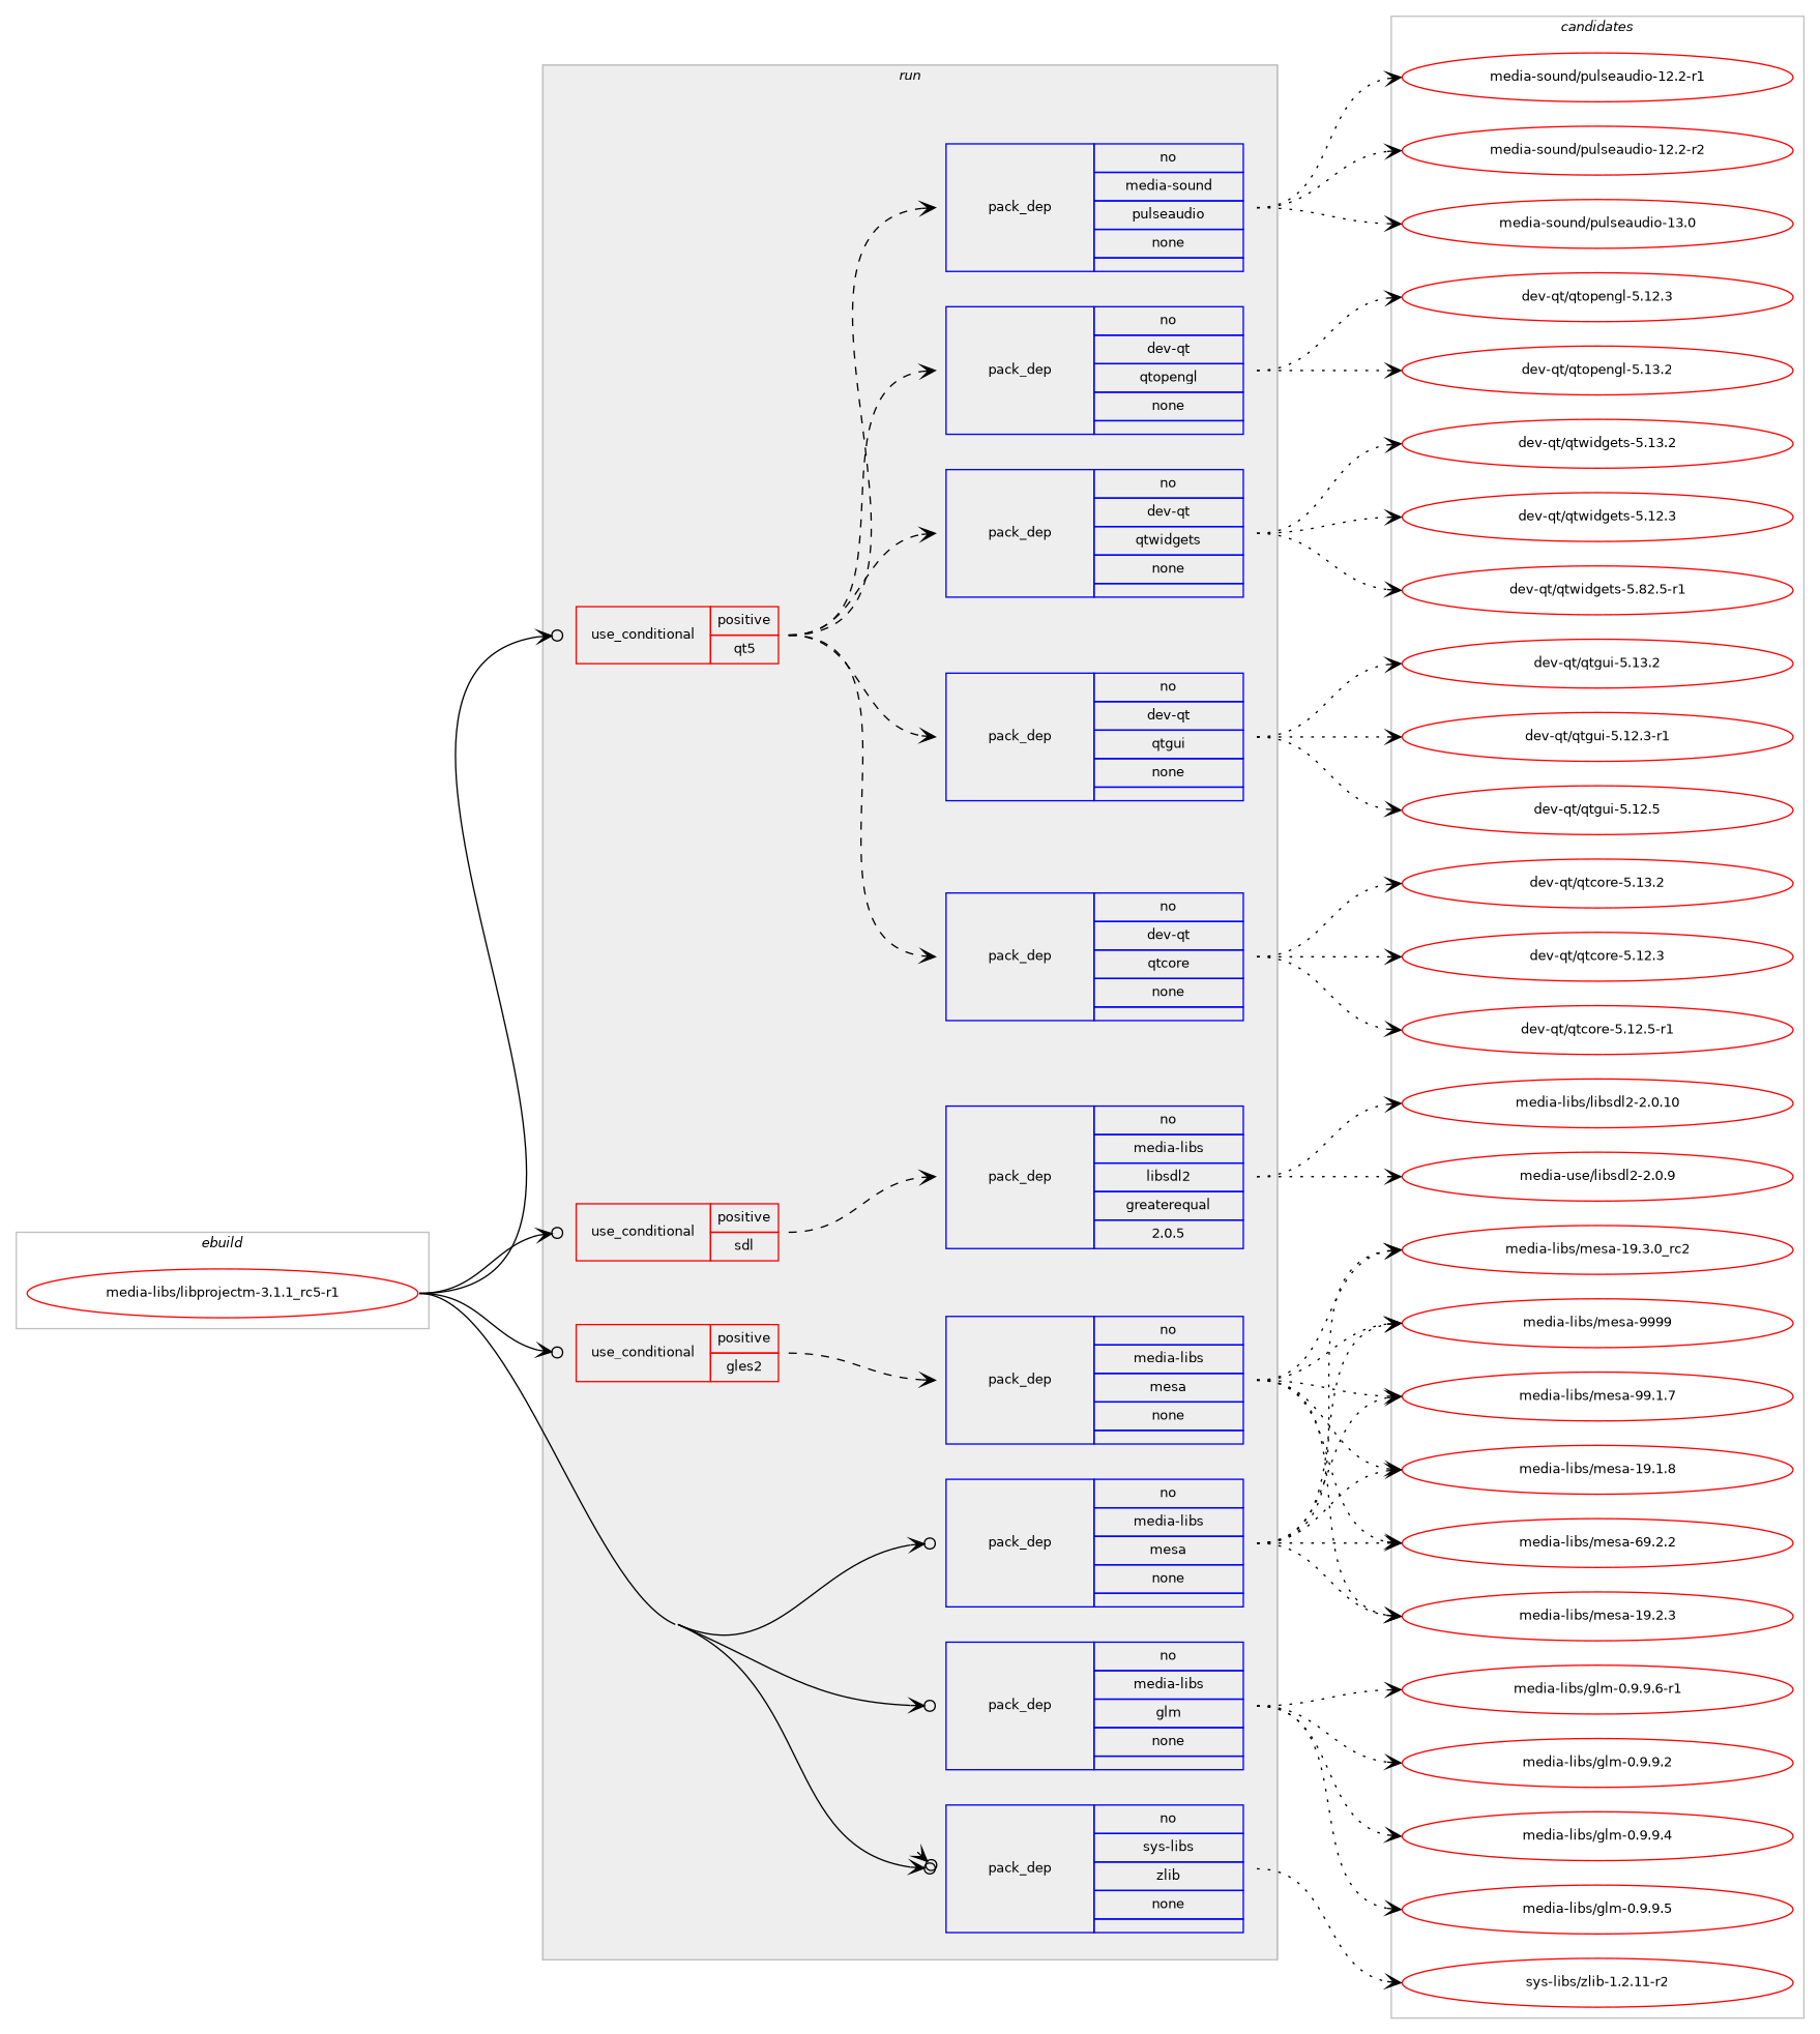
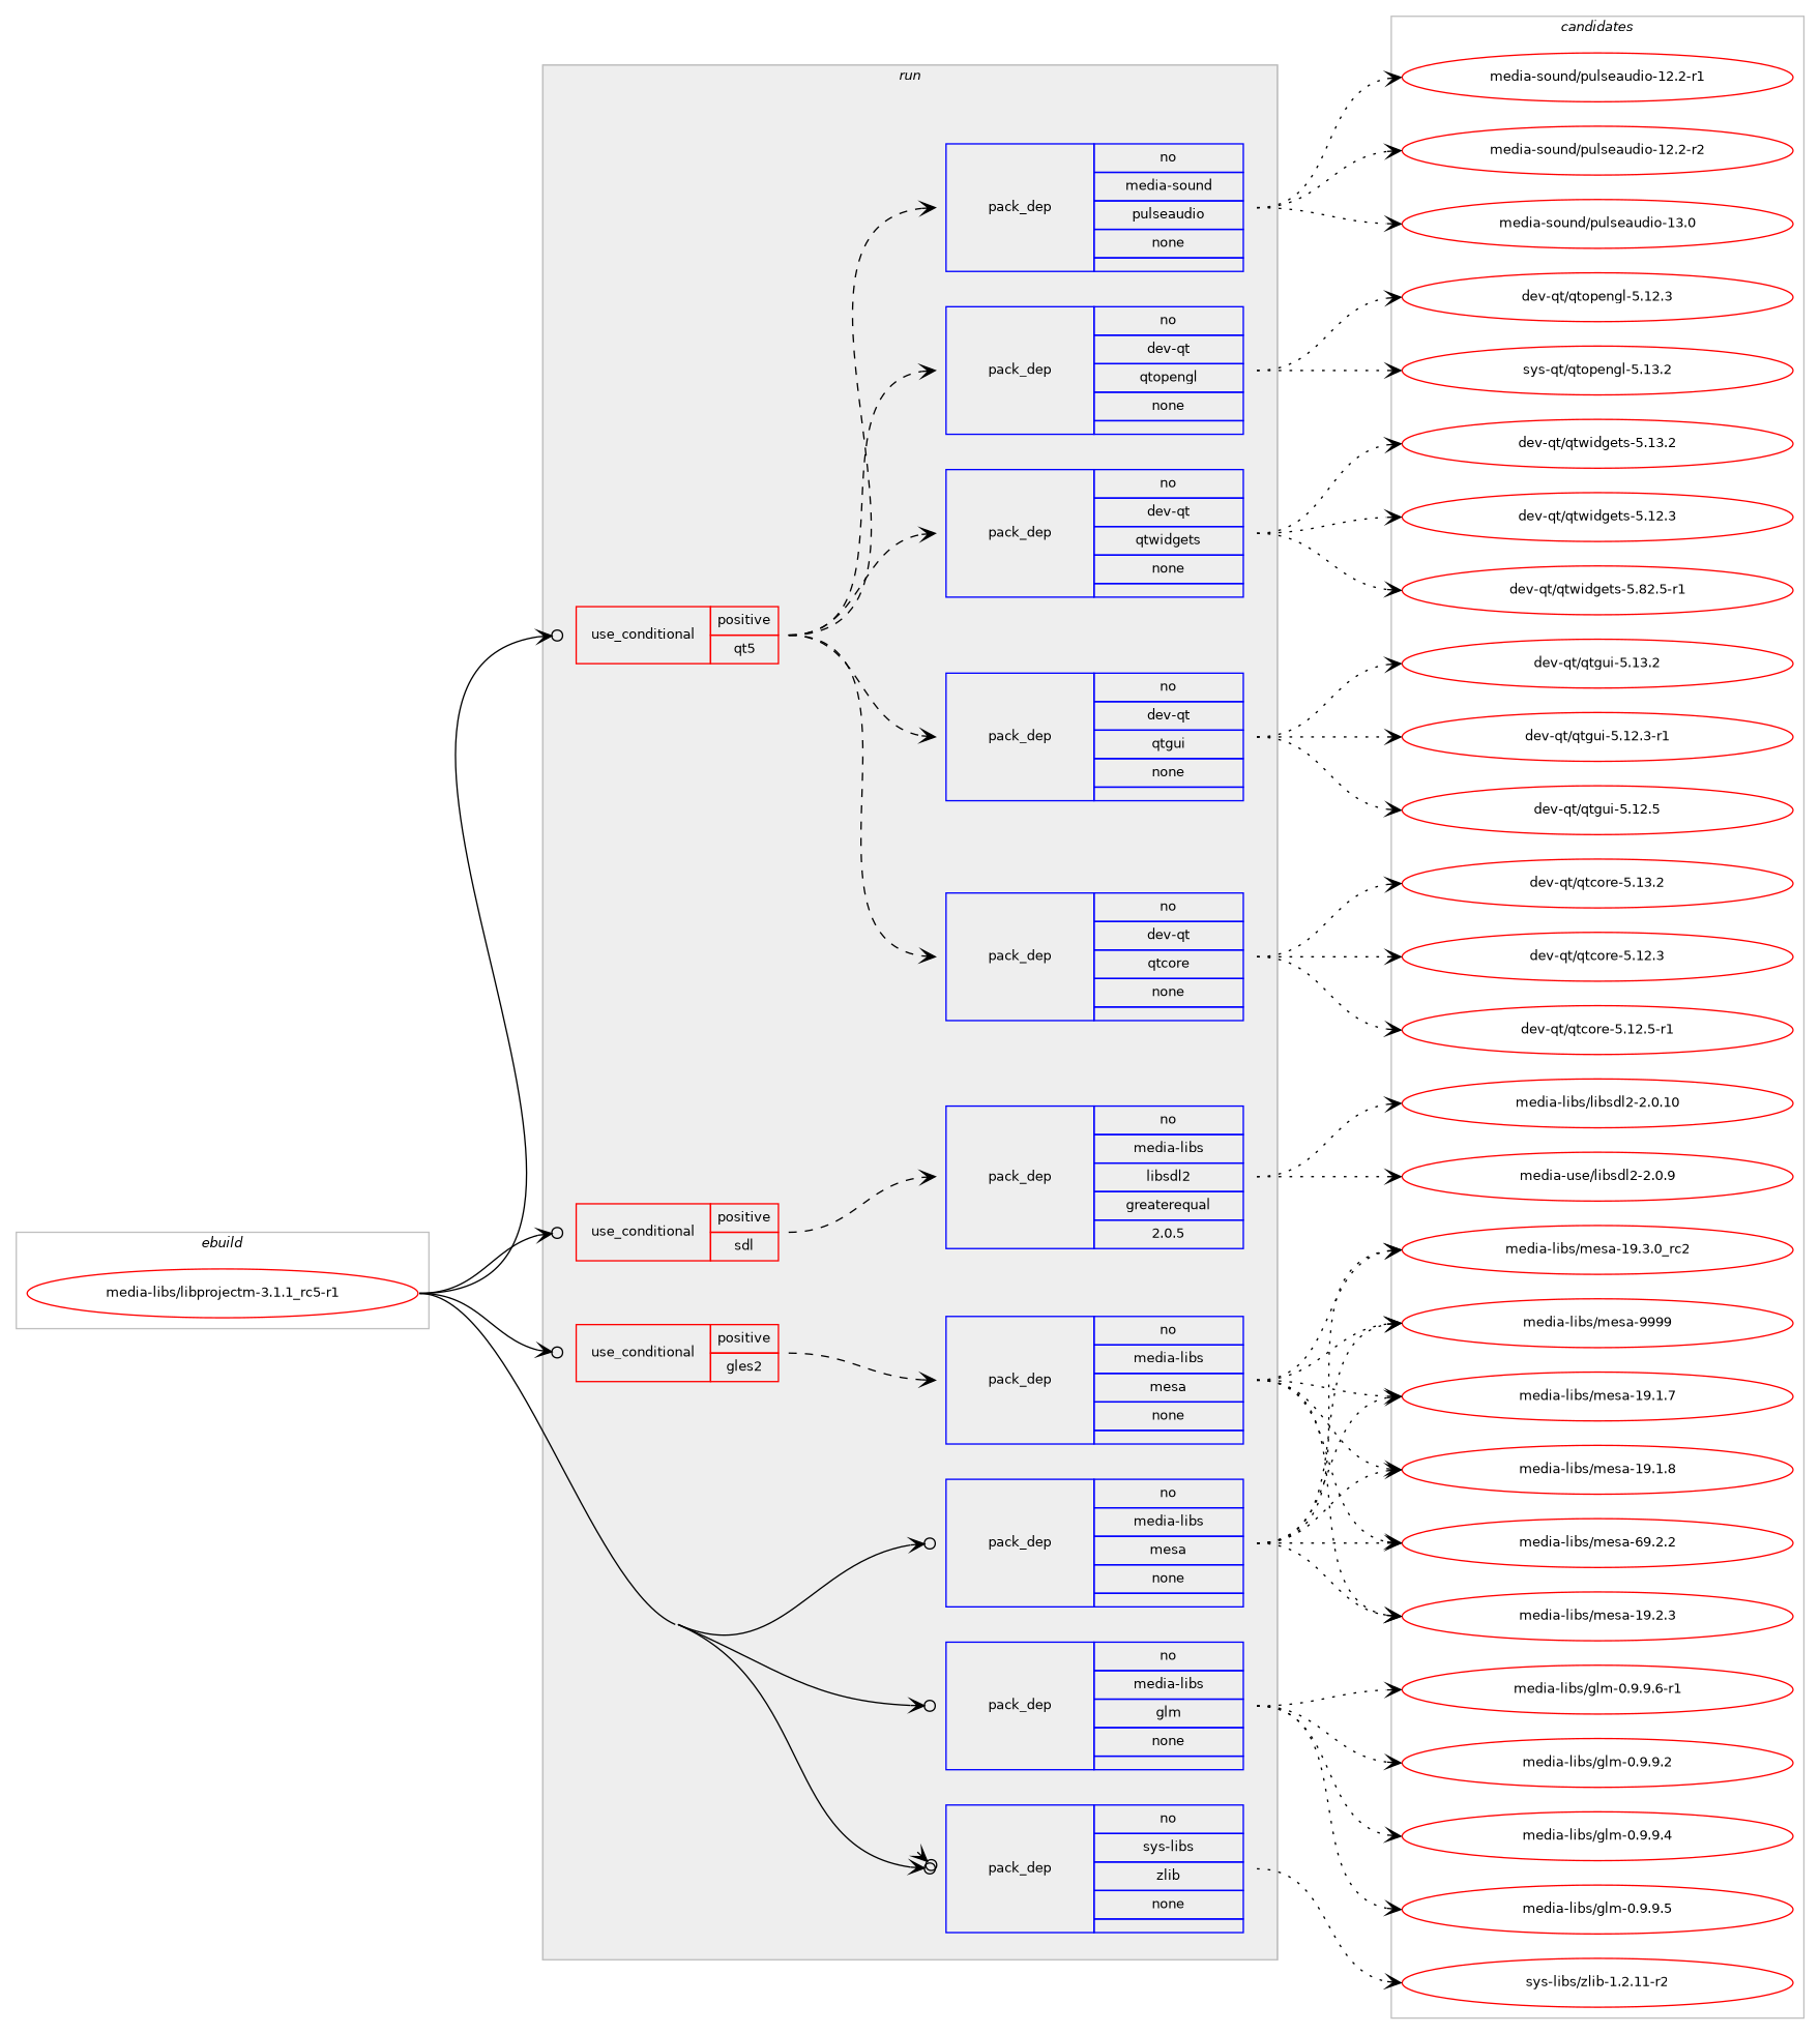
  digraph {
    compound=true
    concentrate=true
    fontname=Helvetica
    fontsize=10
    newrank=true
    rankdir=LR
    ranksep=1.5
    node [color=red fontname=Helvetica fontsize=10]
    edge [arrowhead=vee headport=w style=dotted tailport=e weight=100]
    n1 [label="media-libs/libprojectm-3.1.1_rc5-r1" width=4]
    n2 [color=blue label=<<TABLE BORDER="0" CELLBORDER="1" CELLSPACING="0" CELLPADDING="4" WIDTH="220"><TR><TD ROWSPAN="6" CELLPADDING="30">pack_dep</TD></TR><TR><TD WIDTH="110">no</TD></TR><TR><TD>media-libs</TD></TR><TR><TD>mesa</TD></TR><TR><TD>none</TD></TR><TR><TD></TD></TR></TABLE>> shape=none]
    n3 [label=<<TABLE BORDER="0" CELLBORDER="1" CELLSPACING="0" CELLPADDING="4"><TR><TD ROWSPAN="3" CELLPADDING="10">use_conditional</TD></TR><TR><TD>positive</TD></TR><TR><TD>gles2</TD></TR></TABLE>> shape=none]
    n4 [color=blue label=<<TABLE BORDER="0" CELLBORDER="1" CELLSPACING="0" CELLPADDING="4" WIDTH="220"><TR><TD ROWSPAN="6" CELLPADDING="30">pack_dep</TD></TR><TR><TD WIDTH="110">no</TD></TR><TR><TD>dev-qt</TD></TR><TR><TD>qtcore</TD></TR><TR><TD>none</TD></TR><TR><TD></TD></TR></TABLE>> shape=none]
    n5 [color=blue label=<<TABLE BORDER="0" CELLBORDER="1" CELLSPACING="0" CELLPADDING="4" WIDTH="220"><TR><TD ROWSPAN="6" CELLPADDING="30">pack_dep</TD></TR><TR><TD WIDTH="110">no</TD></TR><TR><TD>dev-qt</TD></TR><TR><TD>qtgui</TD></TR><TR><TD>none</TD></TR><TR><TD></TD></TR></TABLE>> shape=none]
    n6 [color=blue label=<<TABLE BORDER="0" CELLBORDER="1" CELLSPACING="0" CELLPADDING="4" WIDTH="220"><TR><TD ROWSPAN="6" CELLPADDING="30">pack_dep</TD></TR><TR><TD WIDTH="110">no</TD></TR><TR><TD>dev-qt</TD></TR><TR><TD>qtwidgets</TD></TR><TR><TD>none</TD></TR><TR><TD></TD></TR></TABLE>> shape=none]
    n7 [color=blue label=<<TABLE BORDER="0" CELLBORDER="1" CELLSPACING="0" CELLPADDING="4" WIDTH="220"><TR><TD ROWSPAN="6" CELLPADDING="30">pack_dep</TD></TR><TR><TD WIDTH="110">no</TD></TR><TR><TD>dev-qt</TD></TR><TR><TD>qtopengl</TD></TR><TR><TD>none</TD></TR><TR><TD></TD></TR></TABLE>> shape=none]
    n8 [color=blue label=<<TABLE BORDER="0" CELLBORDER="1" CELLSPACING="0" CELLPADDING="4" WIDTH="220"><TR><TD ROWSPAN="6" CELLPADDING="30">pack_dep</TD></TR><TR><TD WIDTH="110">no</TD></TR><TR><TD>media-sound</TD></TR><TR><TD>pulseaudio</TD></TR><TR><TD>none</TD></TR><TR><TD></TD></TR></TABLE>> shape=none]
    n9 [label=<<TABLE BORDER="0" CELLBORDER="1" CELLSPACING="0" CELLPADDING="4"><TR><TD ROWSPAN="3" CELLPADDING="10">use_conditional</TD></TR><TR><TD>positive</TD></TR><TR><TD>qt5</TD></TR></TABLE>> shape=none]
    n10 [color=blue label=<<TABLE BORDER="0" CELLBORDER="1" CELLSPACING="0" CELLPADDING="4" WIDTH="220"><TR><TD ROWSPAN="6" CELLPADDING="30">pack_dep</TD></TR><TR><TD WIDTH="110">no</TD></TR><TR><TD>media-libs</TD></TR><TR><TD>libsdl2</TD></TR><TR><TD>greaterequal</TD></TR><TR><TD>2.0.5</TD></TR></TABLE>> shape=none]
    n11 [label=<<TABLE BORDER="0" CELLBORDER="1" CELLSPACING="0" CELLPADDING="4"><TR><TD ROWSPAN="3" CELLPADDING="10">use_conditional</TD></TR><TR><TD>positive</TD></TR><TR><TD>sdl</TD></TR></TABLE>> shape=none]
    n12 [color=blue label=<<TABLE BORDER="0" CELLBORDER="1" CELLSPACING="0" CELLPADDING="4" WIDTH="220"><TR><TD ROWSPAN="6" CELLPADDING="30">pack_dep</TD></TR><TR><TD WIDTH="110">no</TD></TR><TR><TD>media-libs</TD></TR><TR><TD>glm</TD></TR><TR><TD>none</TD></TR><TR><TD></TD></TR></TABLE>> shape=none]
    n13 [color=blue label=<<TABLE BORDER="0" CELLBORDER="1" CELLSPACING="0" CELLPADDING="4" WIDTH="220"><TR><TD ROWSPAN="6" CELLPADDING="30">pack_dep</TD></TR><TR><TD WIDTH="110">no</TD></TR><TR><TD>media-libs</TD></TR><TR><TD>mesa</TD></TR><TR><TD>none</TD></TR><TR><TD></TD></TR></TABLE>> shape=none]
    n14 [color=blue label=<<TABLE BORDER="0" CELLBORDER="1" CELLSPACING="0" CELLPADDING="4" WIDTH="220"><TR><TD ROWSPAN="6" CELLPADDING="30">pack_dep</TD></TR><TR><TD WIDTH="110">no</TD></TR><TR><TD>sys-libs</TD></TR><TR><TD>zlib</TD></TR><TR><TD>none</TD></TR><TR><TD></TD></TR></TABLE>> shape=none]
-   n15 [label="media-libs/mesa-99.1.7" width=4]
+   n15 [label="media-libs/mesa-19.1.7" width=4]
    n16 [label="media-libs/mesa-19.1.8" width=4]
    n17 [label="media-libs/mesa-69.2.2" width=4]
    n18 [label="media-libs/mesa-19.2.3" width=4]
    n19 [label="media-libs/mesa-19.3.0_rc2" width=4]
    n20 [label="media-libs/mesa-9999" width=4]
    n21 [label="dev-qt/qtcore-5.12.3" width=4]
    n22 [label="dev-qt/qtcore-5.12.5-r1" width=4]
    n23 [label="dev-qt/qtcore-5.13.2" width=4]
    n24 [label="dev-qt/qtgui-5.12.3-r1" width=4]
    n25 [label="dev-qt/qtgui-5.12.5" width=4]
    n26 [label="dev-qt/qtgui-5.13.2" width=4]
    n27 [label="dev-qt/qtwidgets-5.12.3" width=4]
    n28 [label="dev-qt/qtwidgets-5.82.5-r1" width=4]
    n29 [label="dev-qt/qtwidgets-5.13.2" width=4]
    n30 [label="dev-qt/qtopengl-5.12.3" width=4]
-   n31 [label="dev-qt/qtopengl-5.13.2" width=4]
+   n31 [label="sys-qt/qtopengl-5.13.2" width=4]
    n32 [label="media-sound/pulseaudio-12.2-r1" width=4]
    n33 [label="media-sound/pulseaudio-12.2-r2" width=4]
    n34 [label="media-sound/pulseaudio-13.0" width=4]
    n35 [label="media-libs/libsdl2-2.0.10" width=4]
    n36 [label="media-use/libsdl2-2.0.9" width=4]
    n37 [label="media-libs/glm-0.9.9.2" width=4]
    n38 [label="media-libs/glm-0.9.9.4" width=4]
    n39 [label="media-libs/glm-0.9.9.5" width=4]
    n40 [label="media-libs/glm-0.9.9.6-r1" width=4]
    n41 [label="sys-libs/zlib-1.2.11-r2" width=4]
    subgraph cluster_1 {
      color=gray
      label=<<i>ebuild</i>>
      rank=same
      n1
    }
    subgraph cluster_2 {
      color=gray
      label=<<i>dependencies</i>>
      subgraph cluster_3 {
        color=gray
        fillcolor="#eeeeee"
        label=<<i>compile</i>>
        style=filled
      }
      subgraph cluster_4 {
        color=gray
        fillcolor="#eeeeee"
        label=<<i>compile and run</i>>
        style=filled
        subgraph sub_5 {
          color=gray
          fillcolor="#eeeeee"
          label=<<i>compile and run</i>>
          style=filled
          n3
          subgraph sub_6 {
            color=gray
            fillcolor="#eeeeee"
            label=<<i>compile and run</i>>
            style=filled
            n2
          }
        }
        subgraph sub_7 {
          color=gray
          fillcolor="#eeeeee"
          label=<<i>compile and run</i>>
          style=filled
          n9
          subgraph sub_8 {
            color=gray
            fillcolor="#eeeeee"
            label=<<i>compile and run</i>>
            style=filled
            n4
          }
          subgraph sub_9 {
            color=gray
            fillcolor="#eeeeee"
            label=<<i>compile and run</i>>
            style=filled
            n5
          }
          subgraph sub_10 {
            color=gray
            fillcolor="#eeeeee"
            label=<<i>compile and run</i>>
            style=filled
            n6
          }
          subgraph sub_11 {
            color=gray
            fillcolor="#eeeeee"
            label=<<i>compile and run</i>>
            style=filled
            n7
          }
          subgraph sub_12 {
            color=gray
            fillcolor="#eeeeee"
            label=<<i>compile and run</i>>
            style=filled
            n8
          }
        }
        subgraph sub_13 {
          color=gray
          fillcolor="#eeeeee"
          label=<<i>compile and run</i>>
          style=filled
          n11
          subgraph sub_14 {
            color=gray
            fillcolor="#eeeeee"
            label=<<i>compile and run</i>>
            style=filled
            n10
          }
        }
        subgraph sub_15 {
          color=gray
          fillcolor="#eeeeee"
          label=<<i>compile and run</i>>
          style=filled
          n12
        }
        subgraph sub_16 {
          color=gray
          fillcolor="#eeeeee"
          label=<<i>compile and run</i>>
          style=filled
          n13
        }
        subgraph sub_17 {
          color=gray
          fillcolor="#eeeeee"
          label=<<i>compile and run</i>>
          style=filled
          n14
        }
      }
      subgraph cluster_18 {
        color=gray
        fillcolor="#eeeeee"
        label=<<i>run</i>>
        style=filled
      }
    }
    subgraph cluster_19 {
      color=gray
      label=<<i>candidates</i>>
      rank=same
      subgraph sub_20 {
        color=black
        label=<<i>candidates</i>>
        nodesep=1
        rank=same
        n15
        n16
        n17
        n18
        n19
        n20
      }
      subgraph sub_21 {
        color=black
        label=<<i>candidates</i>>
        nodesep=1
        rank=same
        n21
        n22
        n23
      }
      subgraph sub_22 {
        color=black
        label=<<i>candidates</i>>
        nodesep=1
        rank=same
        n24
        n25
        n26
      }
      subgraph sub_23 {
        color=black
        label=<<i>candidates</i>>
        nodesep=1
        rank=same
        n27
        n28
        n29
      }
      subgraph sub_24 {
        color=black
        label=<<i>candidates</i>>
        nodesep=1
        rank=same
        n30
        n31
      }
      subgraph sub_25 {
        color=black
        label=<<i>candidates</i>>
        nodesep=1
        rank=same
        n32
        n33
        n34
      }
      subgraph sub_26 {
        color=black
        label=<<i>candidates</i>>
        nodesep=1
        rank=same
        n35
        n36
      }
      subgraph sub_27 {
        color=black
        label=<<i>candidates</i>>
        nodesep=1
        rank=same
        n37
        n38
        n39
        n40
      }
      subgraph sub_28 {
        color=black
        label=<<i>candidates</i>>
        nodesep=1
        rank=same
        n15
        n16
        n17
        n18
        n19
        n20
      }
      subgraph sub_29 {
        color=black
        label=<<i>candidates</i>>
        nodesep=1
        rank=same
        n41
      }
    }
    n1 -> n3 [arrowhead=odotvee style=solid weight=20]
    n1 -> n9 [arrowhead=odotvee style=solid weight=20]
    n1 -> n11 [arrowhead=odotvee style=solid weight=20]
    n1 -> n12 [arrowhead=odotvee style=solid weight=20]
    n1 -> n13 [arrowhead=odotvee style=solid weight=20]
    n1 -> n14 [arrowhead=odotvee style=solid weight=20]
    n2 -> n15
    n2 -> n16
    n2 -> n17
    n2 -> n18
    n2 -> n19
    n2 -> n20
    n3 -> n2 [style=dashed weight=20]
    n4 -> n21
    n4 -> n22
    n4 -> n23
    n5 -> n24
    n5 -> n25
    n5 -> n26
    n6 -> n27
    n6 -> n28
    n6 -> n29
    n7 -> n30
    n7 -> n31
    n8 -> n32
    n8 -> n33
    n8 -> n34
    n9 -> n4 [style=dashed weight=20]
    n9 -> n5 [style=dashed weight=20]
    n9 -> n6 [style=dashed weight=20]
    n9 -> n7 [style=dashed weight=20]
    n9 -> n8 [style=dashed weight=20]
    n10 -> n35
    n10 -> n36
    n11 -> n10 [style=dashed weight=20]
    n12 -> n37
    n12 -> n38
    n12 -> n39
    n12 -> n40
    n13 -> n15
    n13 -> n16
    n13 -> n17
    n13 -> n18
    n13 -> n19
    n13 -> n20
    n14 -> n41
  }
